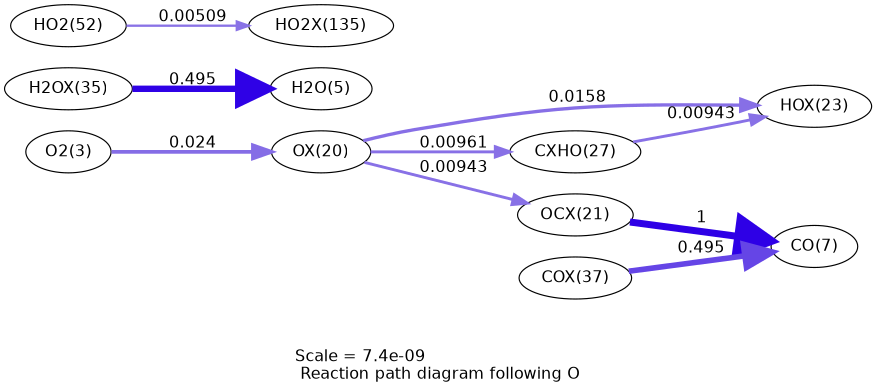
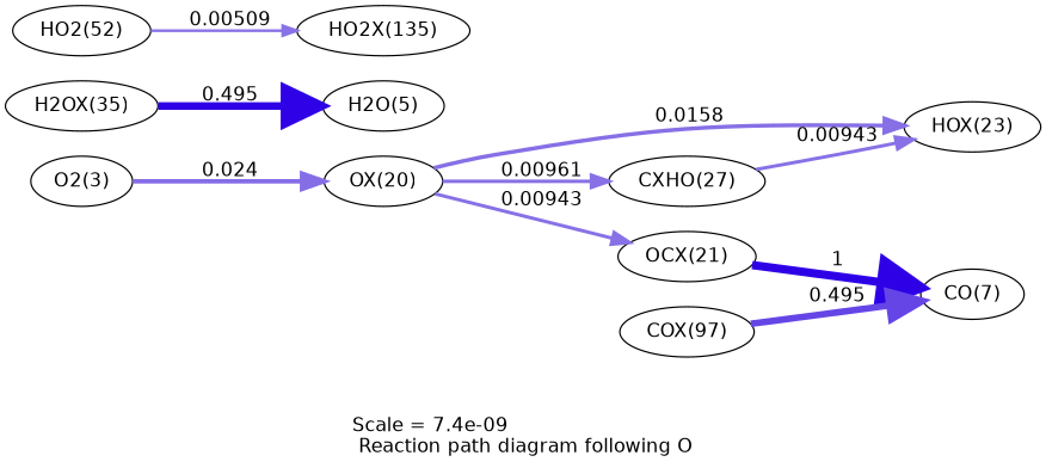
  digraph {
    fontname=Helvetica
    label="Scale = 7.4e-09\l Reaction path diagram following O"
    rankdir=LR
    node [fontname=Helvetica]
    edge [arrowsize=1.24 color="0.7, 0.509, 0.9" fontname=Helvetica penwidth=2.48]
    n1 [label="O2(3)"]
    n2 [label="OX(20)"]
    n3 [label="HOX(23)"]
    n4 [label="CXHO(27)"]
    n5 [label="OCX(21)"]
    n6 [label="CO(7)"]
    n7 [label="H2O(5)"]
    n8 [label="H2OX(35)"]
-   n9 [label="COX(37)"]
+   n9 [label="COX(97)"]
    n10 [label="HO2(52)"]
    n11 [label="HO2X(135)"]
    n1 -> n2 [arrowsize=1.59 color="0.7, 0.524, 0.9" label=" 0.024" penwidth=3.18]
    n2 -> n3 [arrowsize=1.43 color="0.7, 0.516, 0.9" label=" 0.0158" penwidth=2.87]
    n2 -> n4 [arrowsize=1.25 color="0.7, 0.51, 0.9" label=" 0.00961" penwidth=2.49]
    n2 -> n5 [label=" 0.00943"]
    n4 -> n3 [label=" 0.00943"]
    n5 -> n6 [arrowsize=3 color="0.7, 1.5, 0.9" label=" 1" penwidth=6]
    n8 -> n7 [arrowsize=2.73 color="0.7, 0.995, 0.9" label=" 0.495" penwidth=5.47]
    n9 -> n6 [arrowsize=2.39 color="0.7, 0.698, 0.9" label=" 0.495" penwidth=4.78]
    n10 -> n11 [arrowsize=1.01 color="0.7, 0.505, 0.9" label=" 0.00509" penwidth=2.01]
  }
